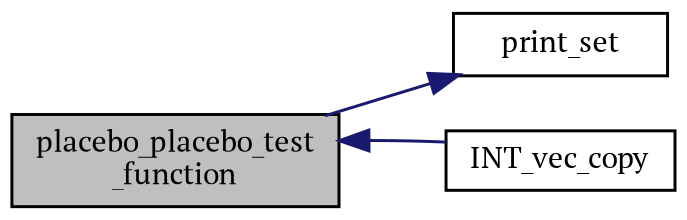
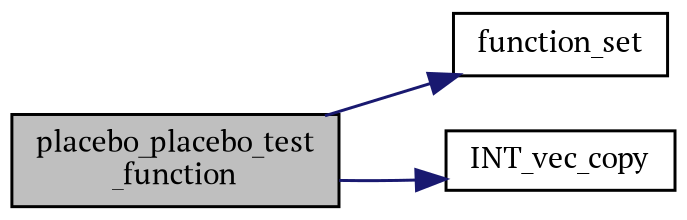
  digraph {
    fontname="PT Serif"
    rankdir=LR
    node [color=black fillcolor=white fontname="PT Serif" fontsize=10 shape=record style=filled]
    edge [color=midnightblue fontname="PT Serif" fontsize=10 labelfontname=Helvetica labelfontsize=10 style=solid]
    n1 [fillcolor=grey75 fontcolor=black height=0.2 label="placebo_placebo_test\l_function" width=0.4]
-   n2 [height=0.2 label=print_set width=0.4]
+   n2 [height=0.2 label=function_set width=0.4]
    n3 [height=0.2 label=INT_vec_copy width=0.4]
    n1 -> n2
-   n3 -> n1
+   n1 -> n3
  }
